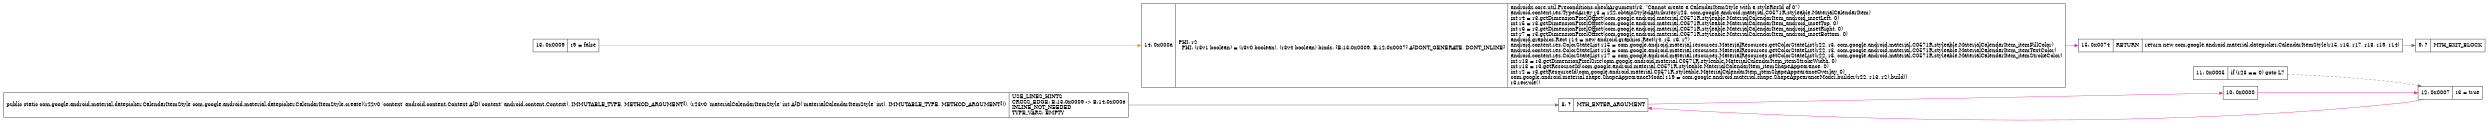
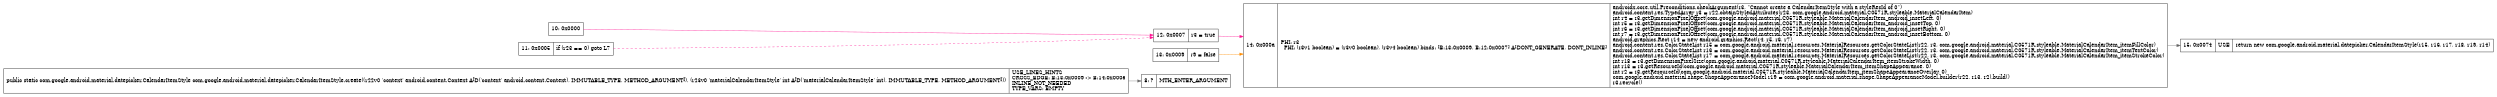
  digraph {
    rankdir=LR
    node [shape=record]
    edge [color=deeppink]
    n1 [label="{8\:\ ?|MTH_ENTER_ARGUMENT\l}"]
    n2 [label="{10\:\ 0x0000}"]
    n3 [label="{12\:\ 0x0007|r3 = true\l}"]
    n4 [label="{11\:\ 0x0005|if (r23 == 0) goto L7\l}"]
-   n5 [label="{14\:\ 0x000a|PHI: r2 \l  PHI: (r3v1 boolean) = (r3v0 boolean), (r3v4 boolean) binds: [B:13:0x0009, B:12:0x0007] A[DONT_GENERATE, DONT_INLINE]\l|androidx.core.util.Preconditions.checkArgument(r3, \"Cannot create a CalendarItemStyle with a styleResId of 0\")\landroid.content.res.TypedArray r3 = r22.obtainStyledAttributes(r23, com.google.android.material.C0571R.styleable.MaterialCalendarItem)\lint r4 = r3.getDimensionPixelOffset(com.google.android.material.C0571R.styleable.MaterialCalendarItem_android_insetLeft, 0)\lint r5 = r3.getDimensionPixelOffset(com.google.android.material.C0571R.styleable.MaterialCalendarItem_android_insetTop, 0)\lint r6 = r3.getDimensionPixelOffset(com.google.android.material.C0571R.styleable.MaterialCalendarItem_android_insetRight, 0)\lint r7 = r3.getDimensionPixelOffset(com.google.android.material.C0571R.styleable.MaterialCalendarItem_android_insetBottom, 0)\landroid.graphics.Rect r14 = new android.graphics.Rect(r4, r5, r6, r7)\landroid.content.res.ColorStateList r15 = com.google.android.material.resources.MaterialResources.getColorStateList(r22, r3, com.google.android.material.C0571R.styleable.MaterialCalendarItem_itemFillColor)\landroid.content.res.ColorStateList r16 = com.google.android.material.resources.MaterialResources.getColorStateList(r22, r3, com.google.android.material.C0571R.styleable.MaterialCalendarItem_itemTextColor)\landroid.content.res.ColorStateList r17 = com.google.android.material.resources.MaterialResources.getColorStateList(r22, r3, com.google.android.material.C0571R.styleable.MaterialCalendarItem_itemStrokeColor)\lint r18 = r3.getDimensionPixelSize(com.google.android.material.C0571R.styleable.MaterialCalendarItem_itemStrokeWidth, 0)\lint r13 = r3.getResourceId(com.google.android.material.C0571R.styleable.MaterialCalendarItem_itemShapeAppearance, 0)\lint r2 = r3.getResourceId(com.google.android.material.C0571R.styleable.MaterialCalendarItem_itemShapeAppearanceOverlay, 0)\lcom.google.android.material.shape.ShapeAppearanceModel r19 = com.google.android.material.shape.ShapeAppearanceModel.builder(r22, r13, r2).build()\lr3.recycle()\l}"]
+   n5 [label="{14\:\ 0x000a|PHI: r3 \l  PHI: (r3v1 boolean) = (r3v0 boolean), (r3v4 boolean) binds: [B:13:0x0009, B:12:0x0007] A[DONT_GENERATE, DONT_INLINE]\l|androidx.core.util.Preconditions.checkArgument(r3, \"Cannot create a CalendarItemStyle with a styleResId of 0\")\landroid.content.res.TypedArray r3 = r22.obtainStyledAttributes(r23, com.google.android.material.C0571R.styleable.MaterialCalendarItem)\lint r4 = r3.getDimensionPixelOffset(com.google.android.material.C0571R.styleable.MaterialCalendarItem_android_insetLeft, 0)\lint r5 = r3.getDimensionPixelOffset(com.google.android.material.C0571R.styleable.MaterialCalendarItem_android_insetTop, 0)\lint r6 = r3.getDimensionPixelOffset(com.google.android.material.C0571R.styleable.MaterialCalendarItem_android_insetRight, 0)\lint r7 = r3.getDimensionPixelOffset(com.google.android.material.C0571R.styleable.MaterialCalendarItem_android_insetBottom, 0)\landroid.graphics.Rect r14 = new android.graphics.Rect(r4, r5, r6, r7)\landroid.content.res.ColorStateList r15 = com.google.android.material.resources.MaterialResources.getColorStateList(r22, r3, com.google.android.material.C0571R.styleable.MaterialCalendarItem_itemFillColor)\landroid.content.res.ColorStateList r16 = com.google.android.material.resources.MaterialResources.getColorStateList(r22, r3, com.google.android.material.C0571R.styleable.MaterialCalendarItem_itemTextColor)\landroid.content.res.ColorStateList r17 = com.google.android.material.resources.MaterialResources.getColorStateList(r22, r3, com.google.android.material.C0571R.styleable.MaterialCalendarItem_itemStrokeColor)\lint r18 = r3.getDimensionPixelSize(com.google.android.material.C0571R.styleable.MaterialCalendarItem_itemStrokeWidth, 0)\lint r13 = r3.getResourceId(com.google.android.material.C0571R.styleable.MaterialCalendarItem_itemShapeAppearance, 0)\lint r2 = r3.getResourceId(com.google.android.material.C0571R.styleable.MaterialCalendarItem_itemShapeAppearanceOverlay, 0)\lcom.google.android.material.shape.ShapeAppearanceModel r19 = com.google.android.material.shape.ShapeAppearanceModel.builder(r22, r13, r2).build()\lr3.recycle()\l}"]
    n6 [label="{13\:\ 0x0009|r9 = false\l}"]
-   n7 [label="{15\:\ 0x0074|RETURN\l|return new com.google.android.material.datepicker.CalendarItemStyle(r15, r16, r17, r18, r19, r14)\l}"]
-   n8 [label="{9\:\ ?|MTH_EXIT_BLOCK\l}"]
+   n7 [label="{15\:\ 0x0074|USE\l|return new com.google.android.material.datepicker.CalendarItemStyle(r15, r16, r17, r18, r19, r14)\l}"]
    n9 [label="{public static com.google.android.material.datepicker.CalendarItemStyle com.google.android.material.datepicker.CalendarItemStyle.create((r22v0 'context' android.content.Context A[D('context' android.content.Context), IMMUTABLE_TYPE, METHOD_ARGUMENT]), (r23v0 'materialCalendarItemStyle' int A[D('materialCalendarItemStyle' int), IMMUTABLE_TYPE, METHOD_ARGUMENT]))  | USE_LINES_HINTS\lCROSS_EDGE: B:13:0x0009 \-\> B:14:0x000a\lINLINE_NOT_NEEDED\lTYPE_VARS: EMPTY\l}"]
-   n1 -> n2
    n2 -> n3
-   n3 -> n1
-   n4 -> n3 [color=gray40 style=dashed]
-   n5 -> n7
+   n3 -> n5
+   n4 -> n3 [style=dashed]
+   n5 -> n7 [color=gray40]
    n6 -> n5 [color=darkorange]
-   n7 -> n8 [color=gray40]
    n9 -> n1 [color=gray40]
  }
